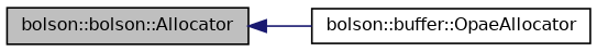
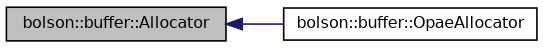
  digraph {
    rankdir=LR
    node [color=black fontname=Helvetica fontsize=10 shape=record style=filled]
-   n1 [fillcolor=grey75 fontcolor=black height=0.2 label="bolson::bolson::Allocator" width=0.4]
+   n1 [fillcolor=grey75 fontcolor=black height=0.2 label="bolson::buffer::Allocator" width=0.4]
    n2 [fillcolor=white height=0.2 label="bolson::buffer::OpaeAllocator" width=0.4]
    n1 -> n2 [color=midnightblue dir=back fontname=Helvetica fontsize=10 labelfontname=Helvetica labelfontsize=10 style=solid]
  }
